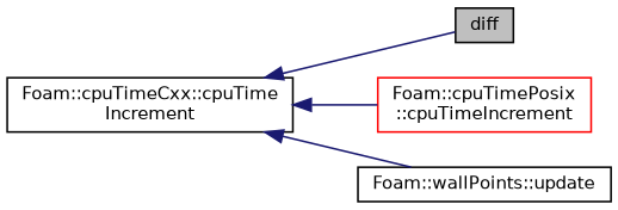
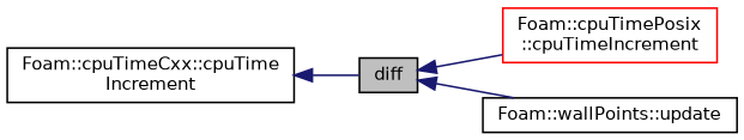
  digraph {
    rankdir=LR
    node [color=black fontname=Helvetica fontsize=10 shape=record]
    edge [color=midnightblue dir=back fontname=Helvetica fontsize=10 labelfontname=Helvetica labelfontsize=10 style=solid]
    n1 [fillcolor=grey75 fontcolor=black height=0.2 label=diff style=filled width=0.4]
    n2 [color=red height=0.2 label="Foam::cpuTimePosix\l::cpuTimeIncrement" width=0.4]
    n3 [height=0.2 label="Foam::wallPoints::update" width=0.4]
    n4 [height=0.2 label="Foam::cpuTimeCxx::cpuTime\lIncrement" width=0.4]
-   n4 -> n2
-   n4 -> n3
+   n1 -> n2
+   n1 -> n3
    n4 -> n1
  }
